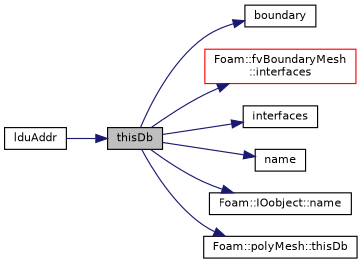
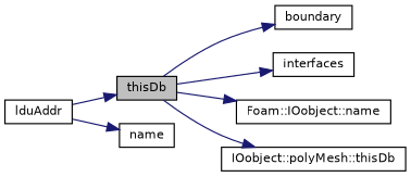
  digraph {
    rankdir=LR
    node [color=black fontname=Helvetica fontsize=10 shape=record]
    edge [color=midnightblue fontname=Helvetica fontsize=10 labelfontname=Helvetica labelfontsize=10 style=solid]
    n1 [fillcolor=grey75 fontcolor=black height=0.2 label=thisDb style=filled width=0.4]
    n2 [height=0.2 label=boundary width=0.4]
-   n3 [color=red height=0.2 label="Foam::fvBoundaryMesh\l::interfaces" width=0.4]
    n4 [height=0.2 label=interfaces width=0.4]
    n5 [height=0.2 label=name width=0.4]
    n6 [height=0.2 label="Foam::IOobject::name" width=0.4]
-   n7 [height=0.2 label="Foam::polyMesh::thisDb" width=0.4]
+   n7 [height=0.2 label="IOobject::polyMesh::thisDb" width=0.4]
    n8 [height=0.2 label=lduAddr width=0.4]
    n1 -> n2
-   n1 -> n3
    n1 -> n4
-   n1 -> n5
+   n8 -> n5
    n1 -> n6
    n1 -> n7
    n8 -> n1
  }
